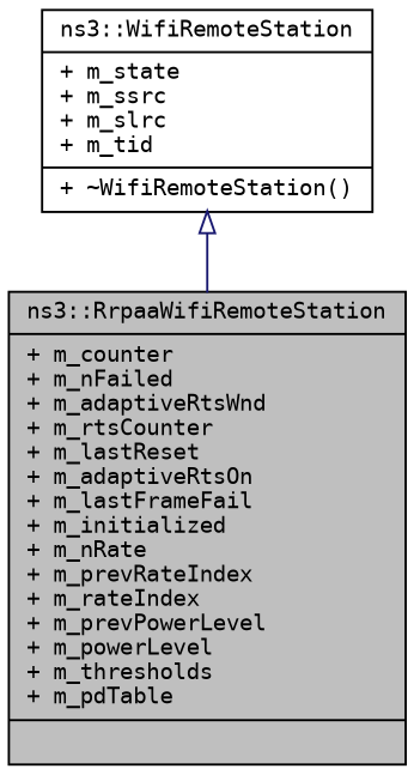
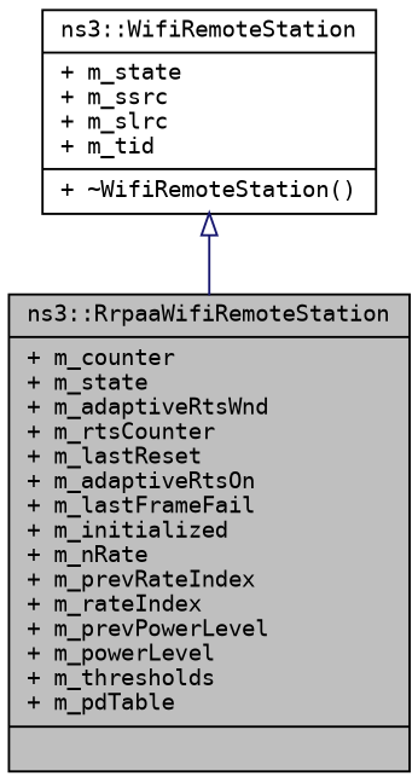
  digraph {
    fontname="DejaVu Sans Mono"
    node [color=black fontname="DejaVu Sans Mono" fontsize=10 shape=record style=filled]
-   n1 [fillcolor=grey75 fontcolor=black height=0.2 label="{ns3::RrpaaWifiRemoteStation\n|+ m_counter\l+ m_nFailed\l+ m_adaptiveRtsWnd\l+ m_rtsCounter\l+ m_lastReset\l+ m_adaptiveRtsOn\l+ m_lastFrameFail\l+ m_initialized\l+ m_nRate\l+ m_prevRateIndex\l+ m_rateIndex\l+ m_prevPowerLevel\l+ m_powerLevel\l+ m_thresholds\l+ m_pdTable\l|}" width=0.4]
+   n1 [fillcolor=grey75 fontcolor=black height=0.2 label="{ns3::RrpaaWifiRemoteStation\n|+ m_counter\l+ m_state\l+ m_adaptiveRtsWnd\l+ m_rtsCounter\l+ m_lastReset\l+ m_adaptiveRtsOn\l+ m_lastFrameFail\l+ m_initialized\l+ m_nRate\l+ m_prevRateIndex\l+ m_rateIndex\l+ m_prevPowerLevel\l+ m_powerLevel\l+ m_thresholds\l+ m_pdTable\l|}" width=0.4]
    n2 [fillcolor=white height=0.2 label="{ns3::WifiRemoteStation\n|+ m_state\l+ m_ssrc\l+ m_slrc\l+ m_tid\l|+ ~WifiRemoteStation()\l}" width=0.4]
    n2 -> n1 [arrowtail=onormal color=midnightblue dir=back fontname="DejaVu Sans Mono" fontsize=10 labelfontname=Helvetica labelfontsize=10 style=solid]
  }
